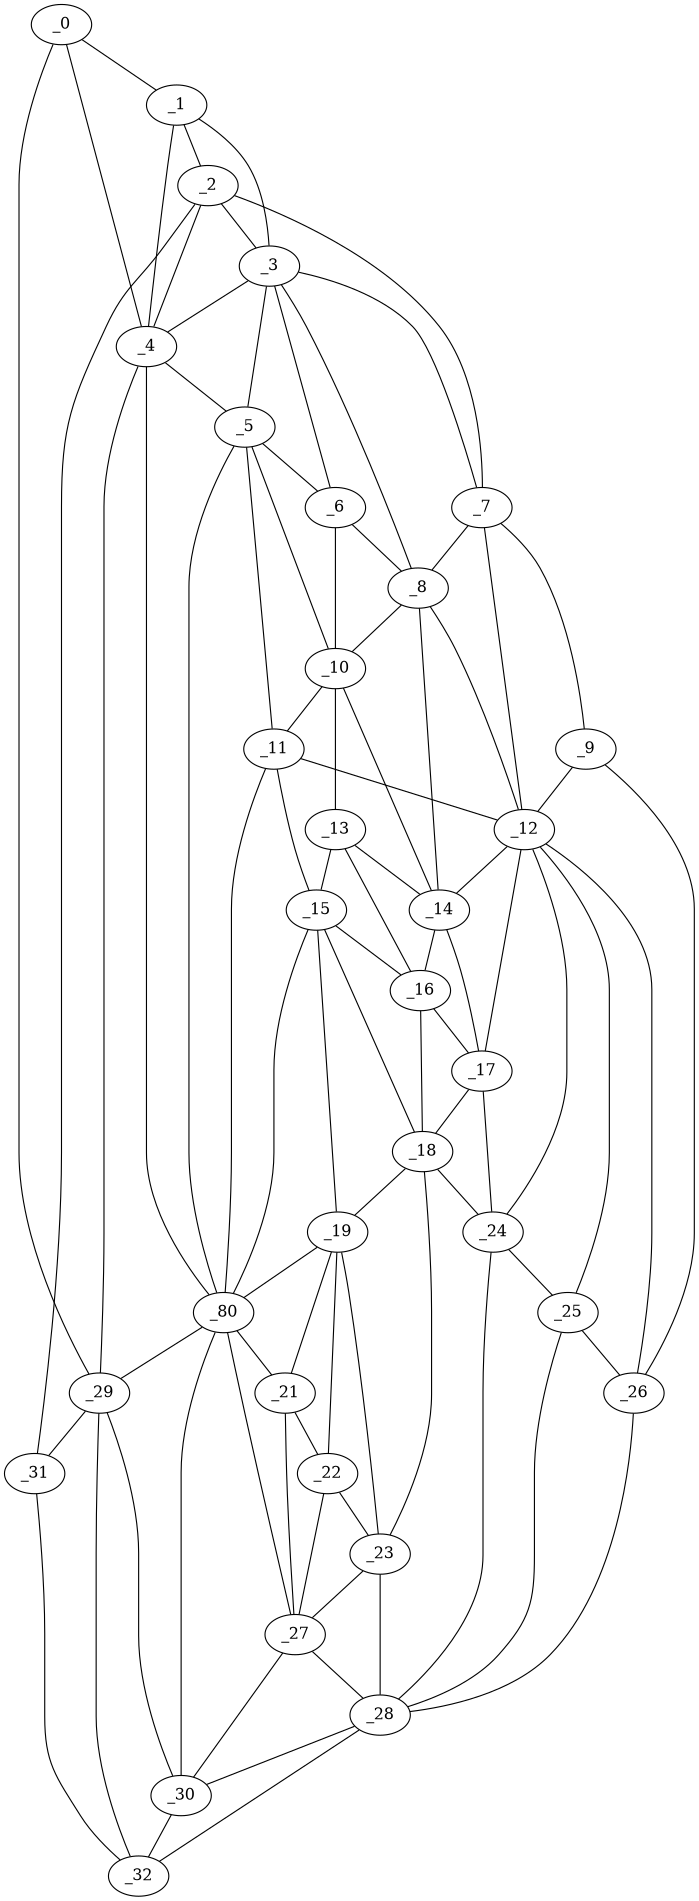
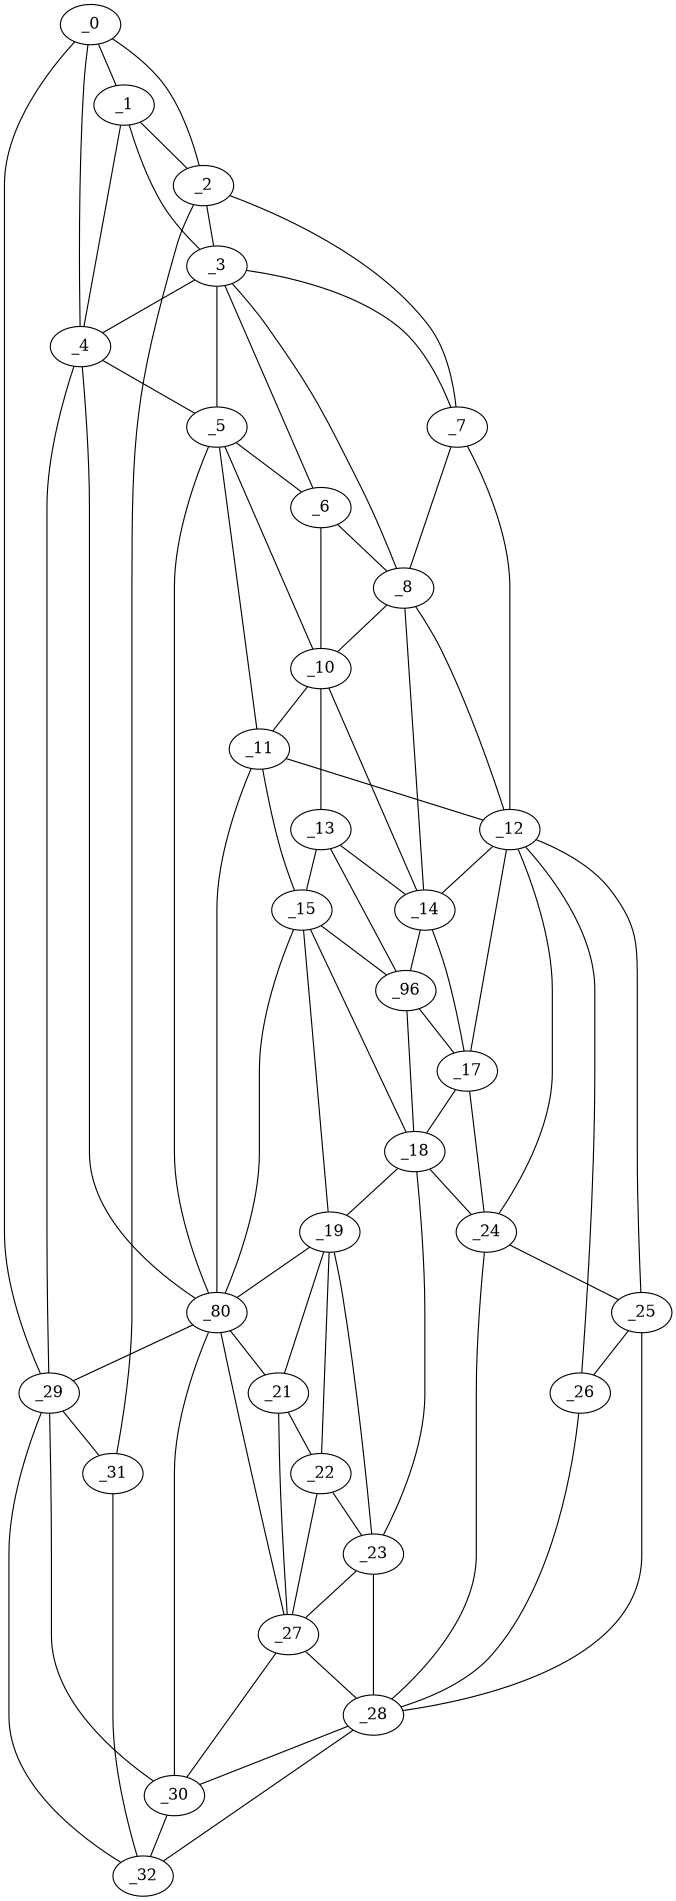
  graph {
    node [x=109 y=80]
    edge [valence=2]
    _0 [x=19 y=16]
    _1 [x=37 y=59]
    _2 [x=40]
    _4 [x=50 y=56]
    _29 [y=23]
    _3 [x=43 y=81]
    _31 [x=111 y=14]
    _7 [x=63 y=112]
    _5 [x=61 y=69]
    n10 [label=_80 x=87 y=55]
    _30 [y=34]
    _32 [x=111 y=29]
    _6 [x=61 y=82]
    _8 [x=68 y=92]
-   _9 [x=70 y=112]
    _12 [x=73 y=106]
    _10 [x=71 y=79]
    _11 [x=73 y=73]
    _21 [x=91 y=61]
    _27 [x=101 y=56]
    _14 [x=78 y=91]
    _26 [x=99 y=109]
    _17 [x=83 y=90]
    _24 [x=94 y=98]
    _25 [x=98 y=104]
    _13 [x=76 y=78]
    _15 [x=80 y=72]
-   _16 [x=80 y=78]
+   _16 [x=80 y=78 label=_96]
    _22 [x=92 y=70]
    _28 [x=107 y=98]
    _18 [x=85]
    _19 [x=86 y=68]
    _23 [x=92 y=75]
    _0 -- _1
-   _4 -- _2 [valence=1]
+   _0 -- _2 [valence=1]
    _0 -- _4
    _0 -- _29
    _1 -- _2
    _1 -- _4
    _1 -- _3
    _2 -- _3 [valence=1]
    _2 -- _31 [valence=1]
    _2 -- _7 [valence=1]
    _4 -- _29
    _4 -- _5
    _4 -- n10 [valence=1]
    _29 -- _31
    _29 -- _30 [valence=1]
    _29 -- _32 [valence=1]
    _3 -- _4 [valence=1]
    _3 -- _7
    _3 -- _5
    _3 -- _6 [valence=1]
    _3 -- _8
    _31 -- _32 [valence=1]
    _7 -- _8 [valence=1]
-   _7 -- _9 [valence=1]
    _7 -- _12
    _5 -- n10 [valence=1]
    _5 -- _6 [valence=1]
    _5 -- _10
    _5 -- _11
    n10 -- _29
    n10 -- _30
    n10 -- _21 [valence=1]
    n10 -- _27 [valence=1]
    _30 -- _32
    _6 -- _8
    _6 -- _10
    _8 -- _12
    _8 -- _10
    _8 -- _14 [valence=1]
-   _9 -- _12
-   _9 -- _26 [valence=1]
    _12 -- _14
    _12 -- _26
    _12 -- _17 [valence=1]
    _12 -- _24 [valence=1]
    _12 -- _25
    _10 -- _11 [valence=1]
    _10 -- _14 [valence=1]
    _10 -- _13
    _11 -- n10
    _11 -- _12
    _11 -- _15
    _21 -- _27
    _21 -- _22
    _27 -- _30
    _27 -- _28 [valence=1]
    _14 -- _17 [valence=1]
    _14 -- _16
    _26 -- _28 [valence=1]
    _17 -- _24 [valence=1]
    _17 -- _18
    _24 -- _25
    _24 -- _28 [valence=1]
    _25 -- _26
    _25 -- _28
    _13 -- _14 [valence=1]
    _13 -- _15
    _13 -- _16
    _15 -- n10 [valence=1]
    _15 -- _16
    _15 -- _18
    _15 -- _19 [valence=1]
    _16 -- _17
    _16 -- _18 [valence=1]
    _22 -- _27
    _22 -- _23
    _28 -- _30
    _28 -- _32 [valence=1]
    _18 -- _24 [valence=1]
    _18 -- _19
    _18 -- _23
    _19 -- n10
    _19 -- _21 [valence=1]
    _19 -- _22
    _19 -- _23
    _23 -- _27
    _23 -- _28
  }
